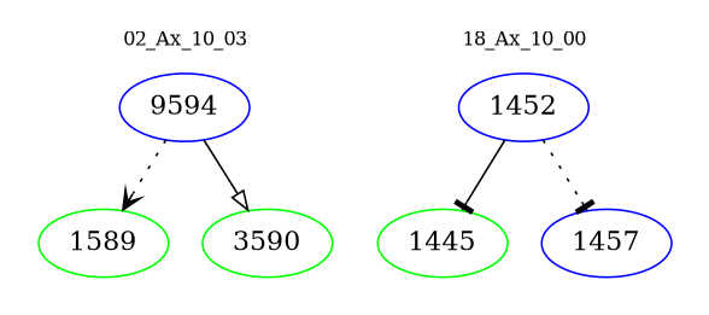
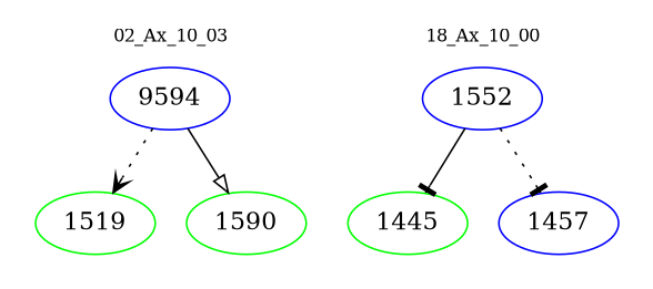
  digraph {
    node [color=blue]
    edge [arrowhead=tee color=black style=dotted]
    n1 [label=9594]
-   n2 [color=green label=1589]
-   n3 [color=green label=3590]
-   n4 [label=1452]
+   n2 [color=green label=1519]
+   n3 [color=green label=1590]
+   n4 [label=1552]
    n5 [color=green label=1445]
    n6 [label=1457]
    subgraph cluster_1 {
      color=white
      fontsize=10
      label="02_Ax_10_03"
      n1
      n2
      n3
    }
    subgraph cluster_2 {
      color=white
      fontsize=10
      label="18_Ax_10_00"
      n4
      n5
      n6
    }
    n1 -> n2 [arrowhead=vee]
    n1 -> n3 [arrowhead=onormal style=solid]
    n4 -> n5 [style=solid]
    n4 -> n6
  }
